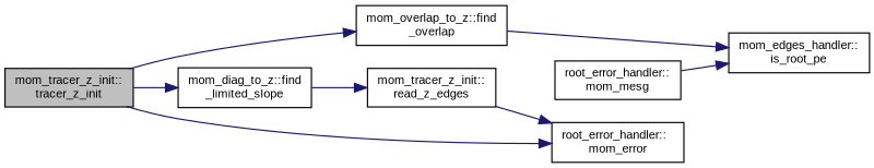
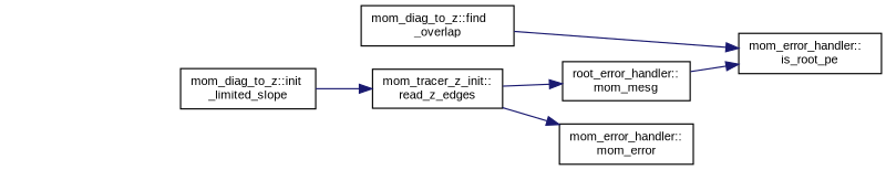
  digraph {
    fontname="Liberation Sans"
    rankdir=LR
    node [color=black fillcolor=white fontname="Liberation Sans" fontsize=10 shape=record style=filled]
    edge [color=midnightblue fontname="Liberation Sans" fontsize=10 labelfontname=Helvetica labelfontsize=10 style=solid]
-   n1 [fillcolor=grey75 fontcolor=black height=0.2 label="mom_tracer_z_init::\ltracer_z_init" width=0.4]
-   n2 [height=0.2 label="mom_diag_to_z::find\l_limited_slope" width=0.4]
-   n3 [height=0.2 label="mom_overlap_to_z::find\l_overlap" width=0.4]
-   n4 [height=0.2 label="root_error_handler::\lmom_error" width=0.4]
+   n2 [height=0.2 label="mom_diag_to_z::init\l_limited_slope" width=0.4]
+   n3 [height=0.2 label="mom_diag_to_z::find\l_overlap" width=0.4]
+   n4 [height=0.2 label="mom_error_handler::\lmom_error" width=0.4]
    n5 [height=0.2 label="mom_tracer_z_init::\lread_z_edges" width=0.4]
-   n6 [height=0.2 label="mom_edges_handler::\lis_root_pe" width=0.4]
+   n6 [height=0.2 label="mom_error_handler::\lis_root_pe" width=0.4]
    n7 [height=0.2 label="root_error_handler::\lmom_mesg" width=0.4]
-   n1 -> n2
-   n1 -> n3
-   n1 -> n4
    n2 -> n5
    n3 -> n6
    n5 -> n4
+   n5 -> n7
    n7 -> n6
  }
